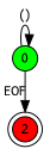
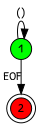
  digraph {
    rankdir=LR
    fontname="Patrick Hand"
    node [fixedsize=true style=filled fontname="Patrick Hand"]
    edge [fontname="Patrick Hand"]
-   0 [fillcolor=green shape=circle width=0.3]
+   0 [fillcolor=green shape=circle width=0.3 label=1]
    2 [fillcolor=red shape=doublecircle width=0.3]
    subgraph sub_1 {
      rank=same
      0
      2
    }
    0 -> 0 [label="()"]
    0 -> 2 [label=" EOF"]
  }
